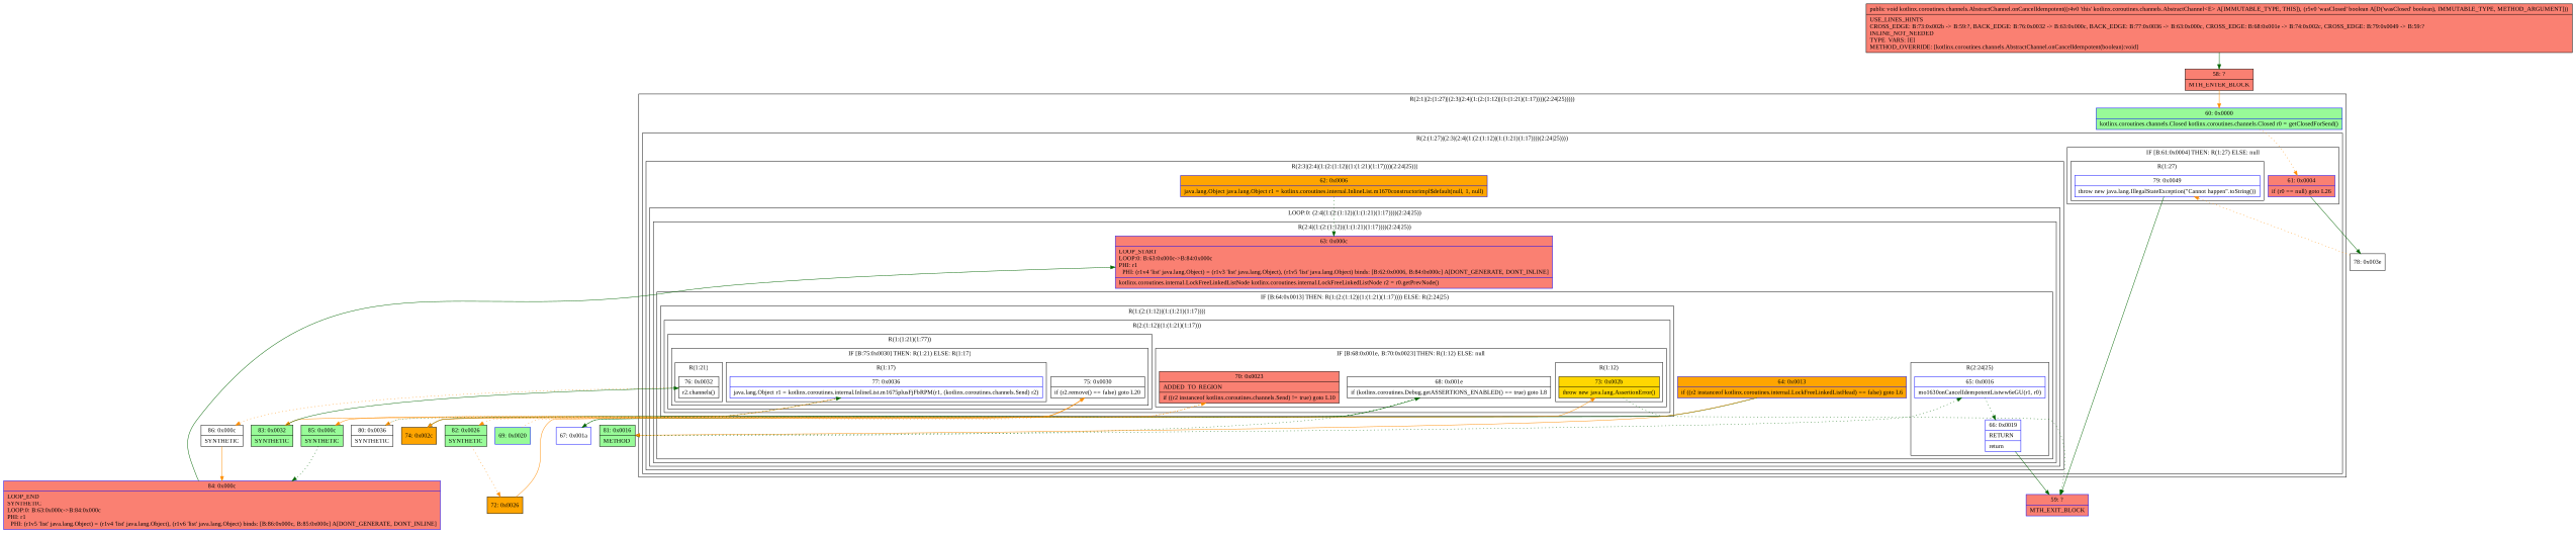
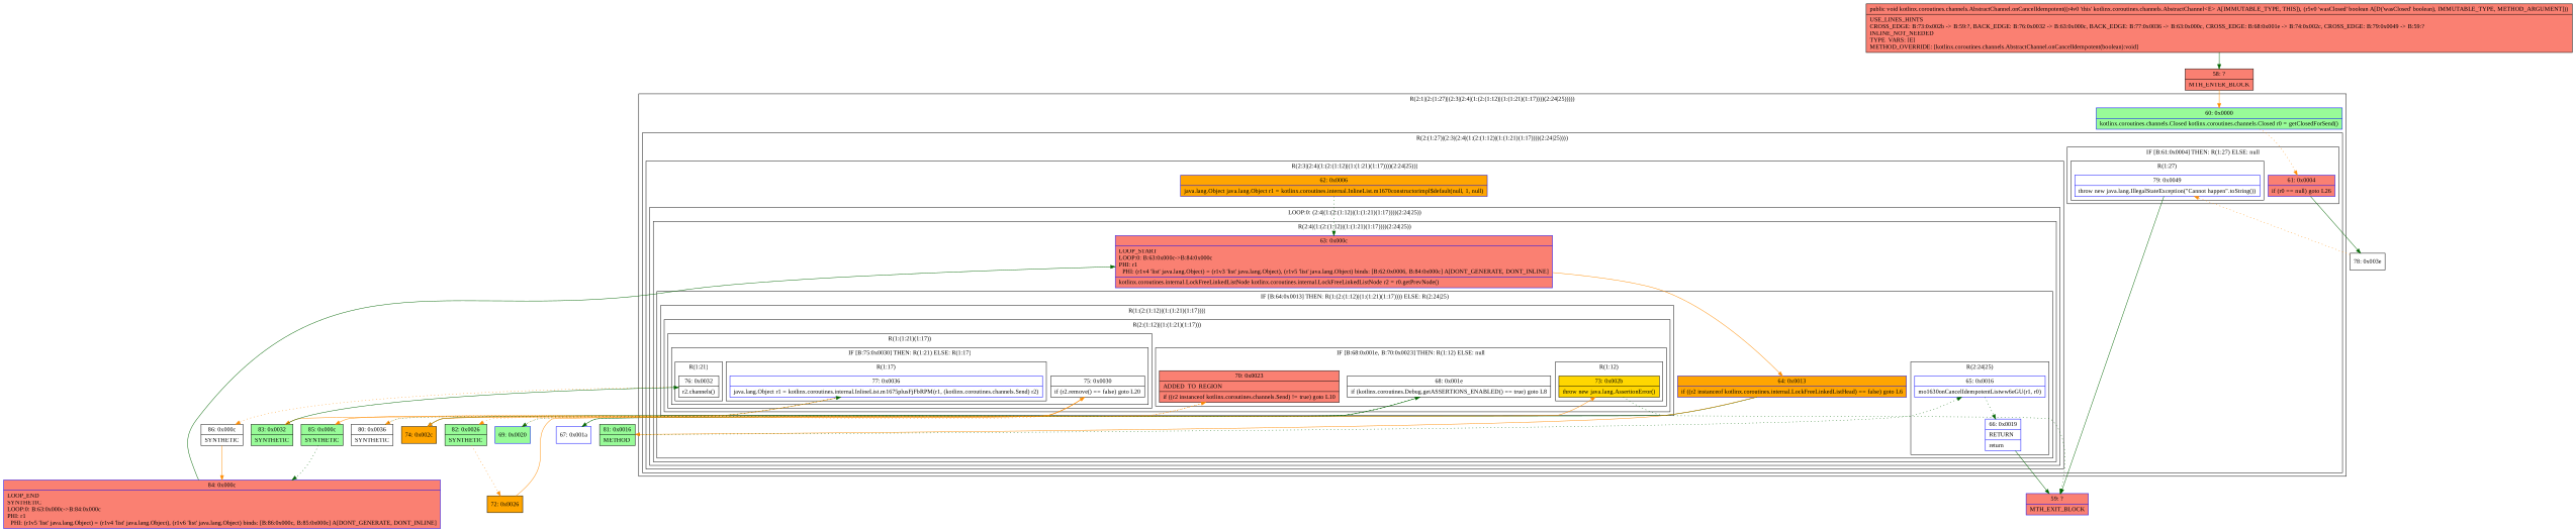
  digraph {
    fontname="Liberation Serif"
    node [color=black fillcolor=white fontname="Liberation Serif" shape=record style=filled]
    edge [color=darkgreen fontname="Liberation Serif" style=solid]
    n1 [color=blue label="{79\:\ 0x0049|throw new java.lang.IllegalStateException(\"Cannot happen\".toString())\l}"]
    n2 [color=blue fillcolor=salmon label="{61\:\ 0x0004|if (r0 == null) goto L26\l}"]
    n3 [fillcolor=gold label="{73\:\ 0x002b|throw new java.lang.AssertionError()\l}"]
    n4 [label="{68\:\ 0x001e|if (kotlinx.coroutines.Debug.getASSERTIONS_ENABLED() == true) goto L8\l}"]
    n5 [fillcolor=salmon label="{70\:\ 0x0023|ADDED_TO_REGION\l|if ((r2 instanceof kotlinx.coroutines.channels.Send) != true) goto L10\l}"]
    n6 [label="{76\:\ 0x0032|r2.channels()\l}"]
    n7 [color=blue label="{77\:\ 0x0036|java.lang.Object r1 = kotlinx.coroutines.internal.InlineList.m1675plusFjFbRPM(r1, (kotlinx.coroutines.channels.Send) r2)\l}"]
    n8 [label="{75\:\ 0x0030|if (r2.remove() == false) goto L20\l}"]
    n9 [color=blue label="{65\:\ 0x0016|mo1630onCancelIdempotentListww6eGU(r1, r0)\l}"]
    n10 [color=blue label="{66\:\ 0x0019|RETURN\l|return\l}"]
    n11 [color=blue fillcolor=orange label="{64\:\ 0x0013|if ((r2 instanceof kotlinx.coroutines.internal.LockFreeLinkedListHead) == false) goto L6\l}"]
    n12 [color=blue fillcolor=salmon label="{63\:\ 0x000c|LOOP_START\lLOOP:0: B:63:0x000c\-\>B:84:0x000c\lPHI: r1 \l  PHI: (r1v4 'list' java.lang.Object) = (r1v3 'list' java.lang.Object), (r1v5 'list' java.lang.Object) binds: [B:62:0x0006, B:84:0x000c] A[DONT_GENERATE, DONT_INLINE]\l|kotlinx.coroutines.internal.LockFreeLinkedListNode kotlinx.coroutines.internal.LockFreeLinkedListNode r2 = r0.getPrevNode()\l}"]
    n13 [color=blue fillcolor=orange label="{62\:\ 0x0006|java.lang.Object java.lang.Object r1 = kotlinx.coroutines.internal.InlineList.m1670constructorimpl$default(null, 1, null)\l}"]
    n14 [color=blue fillcolor=palegreen label="{60\:\ 0x0000|kotlinx.coroutines.channels.Closed kotlinx.coroutines.channels.Closed r0 = getClosedForSend()\l}"]
    n15 [color=blue fillcolor=salmon label="{59\:\ ?|MTH_EXIT_BLOCK\l}"]
    n16 [label="{78\:\ 0x003e}"]
    n17 [color=blue fillcolor=palegreen label="{69\:\ 0x0020}"]
    n18 [fillcolor=orange label="{74\:\ 0x002c}"]
    n19 [fillcolor=palegreen label="{82\:\ 0x0026|SYNTHETIC\l}"]
    n20 [label="{86\:\ 0x000c|SYNTHETIC\l}"]
    n21 [fillcolor=palegreen label="{85\:\ 0x000c|SYNTHETIC\l}"]
    n22 [label="{80\:\ 0x0036|SYNTHETIC\l}"]
    n23 [fillcolor=palegreen label="{83\:\ 0x0032|SYNTHETIC\l}"]
    n24 [color=blue label="{67\:\ 0x001a}"]
    n25 [fillcolor=palegreen label="{81\:\ 0x0016|METHOD\l}"]
    n26 [fillcolor=orange label="{72\:\ 0x0026}"]
    n27 [color=blue fillcolor=salmon label="{84\:\ 0x000c|LOOP_END\lSYNTHETIC\lLOOP:0: B:63:0x000c\-\>B:84:0x000c\lPHI: r1 \l  PHI: (r1v5 'list' java.lang.Object) = (r1v4 'list' java.lang.Object), (r1v6 'list' java.lang.Object) binds: [B:86:0x000c, B:85:0x000c] A[DONT_GENERATE, DONT_INLINE]\l}"]
    n28 [fillcolor=salmon label="{58\:\ ?|MTH_ENTER_BLOCK\l}"]
    n29 [fillcolor=salmon label="{public void kotlinx.coroutines.channels.AbstractChannel.onCancelIdempotent((r4v0 'this' kotlinx.coroutines.channels.AbstractChannel\<E\> A[IMMUTABLE_TYPE, THIS]), (r5v0 'wasClosed' boolean A[D('wasClosed' boolean), IMMUTABLE_TYPE, METHOD_ARGUMENT]))  | USE_LINES_HINTS\lCROSS_EDGE: B:73:0x002b \-\> B:59:?, BACK_EDGE: B:76:0x0032 \-\> B:63:0x000c, BACK_EDGE: B:77:0x0036 \-\> B:63:0x000c, CROSS_EDGE: B:68:0x001e \-\> B:74:0x002c, CROSS_EDGE: B:79:0x0049 \-\> B:59:?\lINLINE_NOT_NEEDED\lTYPE_VARS: [E]\lMETHOD_OVERRIDE: [kotlinx.coroutines.channels.AbstractChannel.onCancelIdempotent(boolean):void]\l}"]
    subgraph cluster_1 {
      label="R(2:1|(2:(1:27)|(2:3|(2:4|(1:(2:(1:12)|(1:(1:21)(1:17))))(2:24|25)))))"
      n14
      subgraph cluster_2 {
        label="R(2:(1:27)|(2:3|(2:4|(1:(2:(1:12)|(1:(1:21)(1:17))))(2:24|25))))"
        subgraph cluster_3 {
          label="IF [B:61:0x0004] THEN: R(1:27) ELSE: null"
          n2
          subgraph cluster_4 {
            label="R(1:27)"
            n1
          }
        }
        subgraph cluster_5 {
          label="R(2:3|(2:4|(1:(2:(1:12)|(1:(1:21)(1:17))))(2:24|25)))"
          n13
          subgraph cluster_6 {
            label="LOOP:0: (2:4|(1:(2:(1:12)|(1:(1:21)(1:17))))(2:24|25))"
            subgraph cluster_7 {
              label="R(2:4|(1:(2:(1:12)|(1:(1:21)(1:17))))(2:24|25))"
              n12
              subgraph cluster_8 {
                label="IF [B:64:0x0013] THEN: R(1:(2:(1:12)|(1:(1:21)(1:17)))) ELSE: R(2:24|25)"
                n11
                subgraph cluster_9 {
                  label="R(1:(2:(1:12)|(1:(1:21)(1:17))))"
                  subgraph cluster_10 {
                    label="R(2:(1:12)|(1:(1:21)(1:17)))"
                    subgraph cluster_11 {
                      label="IF [B:68:0x001e, B:70:0x0023] THEN: R(1:12) ELSE: null"
                      n4
                      n5
                      subgraph cluster_12 {
                        label="R(1:12)"
                        n3
                      }
                    }
                    subgraph cluster_13 {
-                     label="R(1:(1:21)(1:77))"
+                     label="R(1:(1:21)(1:17))"
                      subgraph cluster_14 {
                        label="IF [B:75:0x0030] THEN: R(1:21) ELSE: R(1:17)"
                        n8
                        subgraph cluster_15 {
                          label="R(1:21)"
                          n6
                        }
                        subgraph cluster_16 {
                          label="R(1:17)"
                          n7
                        }
                      }
                    }
                  }
                }
                subgraph cluster_17 {
                  label="R(2:24|25)"
                  n9
                  n10
                }
              }
            }
          }
        }
      }
    }
    n1 -> n15
    n2 -> n16
    n3 -> n15 [style=dotted]
-   n4 -> n25 [style=dotted]
+   n4 -> n17 [style=dotted]
    n4 -> n18
    n5 -> n18 [color=darkorange style=dotted]
    n5 -> n19 [color=darkorange style=dotted]
    n6 -> n20 [color=darkorange style=dotted]
    n7 -> n21 [color=darkorange]
    n8 -> n22 [color=darkorange style=dotted]
    n8 -> n23 [color=darkorange]
    n9 -> n10 [style=dotted]
    n10 -> n15
    n11 -> n24
    n11 -> n25 [color=darkorange]
+   n12 -> n11 [color=darkorange]
    n13 -> n12 [style=dotted]
    n14 -> n2 [color=darkorange style=dotted]
    n16 -> n1 [color=darkorange style=dotted]
    n17 -> n5 [color=darkorange style=dotted]
    n18 -> n8 [color=darkorange]
    n19 -> n26 [color=darkorange style=dotted]
    n20 -> n27 [color=darkorange]
    n21 -> n27 [style=dotted]
    n22 -> n7 [style=dotted]
    n23 -> n6
    n24 -> n4 [style=dotted]
    n25 -> n9 [style=dotted]
    n26 -> n3 [color=darkorange]
    n27 -> n12
    n28 -> n14 [color=darkorange]
    n29 -> n28
  }
